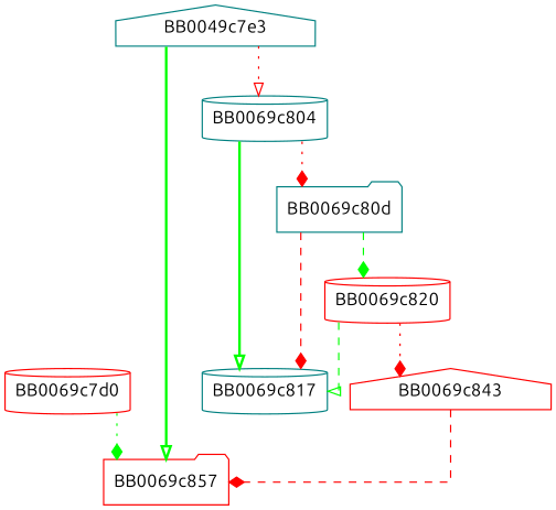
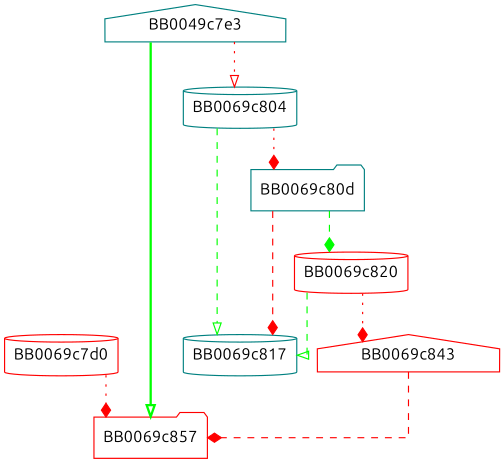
  digraph {
    fontname=Ubuntu
    splines=ortho
    node [color=red fontname=Ubuntu shape=cylinder]
    edge [arrowhead=diamond color=green fontname=Ubuntu style=dotted]
    BB0069c857 [shape=folder]
    BB0069c7d0
    n3 [color=teal label=BB0049c7e3 shape=house]
    BB0069c804 [color=teal]
    BB0069c817 [color=teal]
    BB0069c80d [color=teal shape=folder]
    BB0069c820
    BB0069c843 [shape=house]
-   BB0069c7d0 -> BB0069c857
+   BB0069c7d0 -> BB0069c857 [color=red]
    n3 -> BB0069c857 [arrowhead=onormal style=bold]
    n3 -> BB0069c804 [arrowhead=onormal color=red]
-   BB0069c804 -> BB0069c817 [arrowhead=onormal style=bold]
+   BB0069c804 -> BB0069c817 [arrowhead=onormal style=dashed]
    BB0069c804 -> BB0069c80d [color=red]
    BB0069c80d -> BB0069c817 [color=red style=dashed]
    BB0069c80d -> BB0069c820 [style=dashed]
    BB0069c820 -> BB0069c817 [arrowhead=onormal style=dashed]
    BB0069c820 -> BB0069c843 [color=red]
    BB0069c843 -> BB0069c857 [color=red style=dashed]
  }
